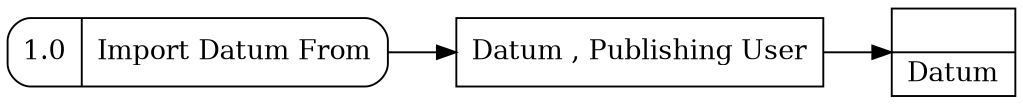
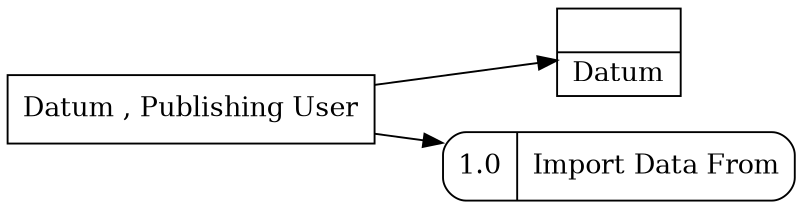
  digraph {
    rankdir=LR
    n1 [label="<f0>  |<f1> Datum " shape=record]
    n2 [label="Datum , Publishing User" shape=box]
-   n3 [label="{<f0> 1.0|<f1> Import Datum From }" shape=Mrecord]
+   n3 [label="{<f0> 1.0|<f1> Import Data From }" shape=Mrecord]
    n2 -> n1
-   n3 -> n2
+   n2 -> n3
  }
